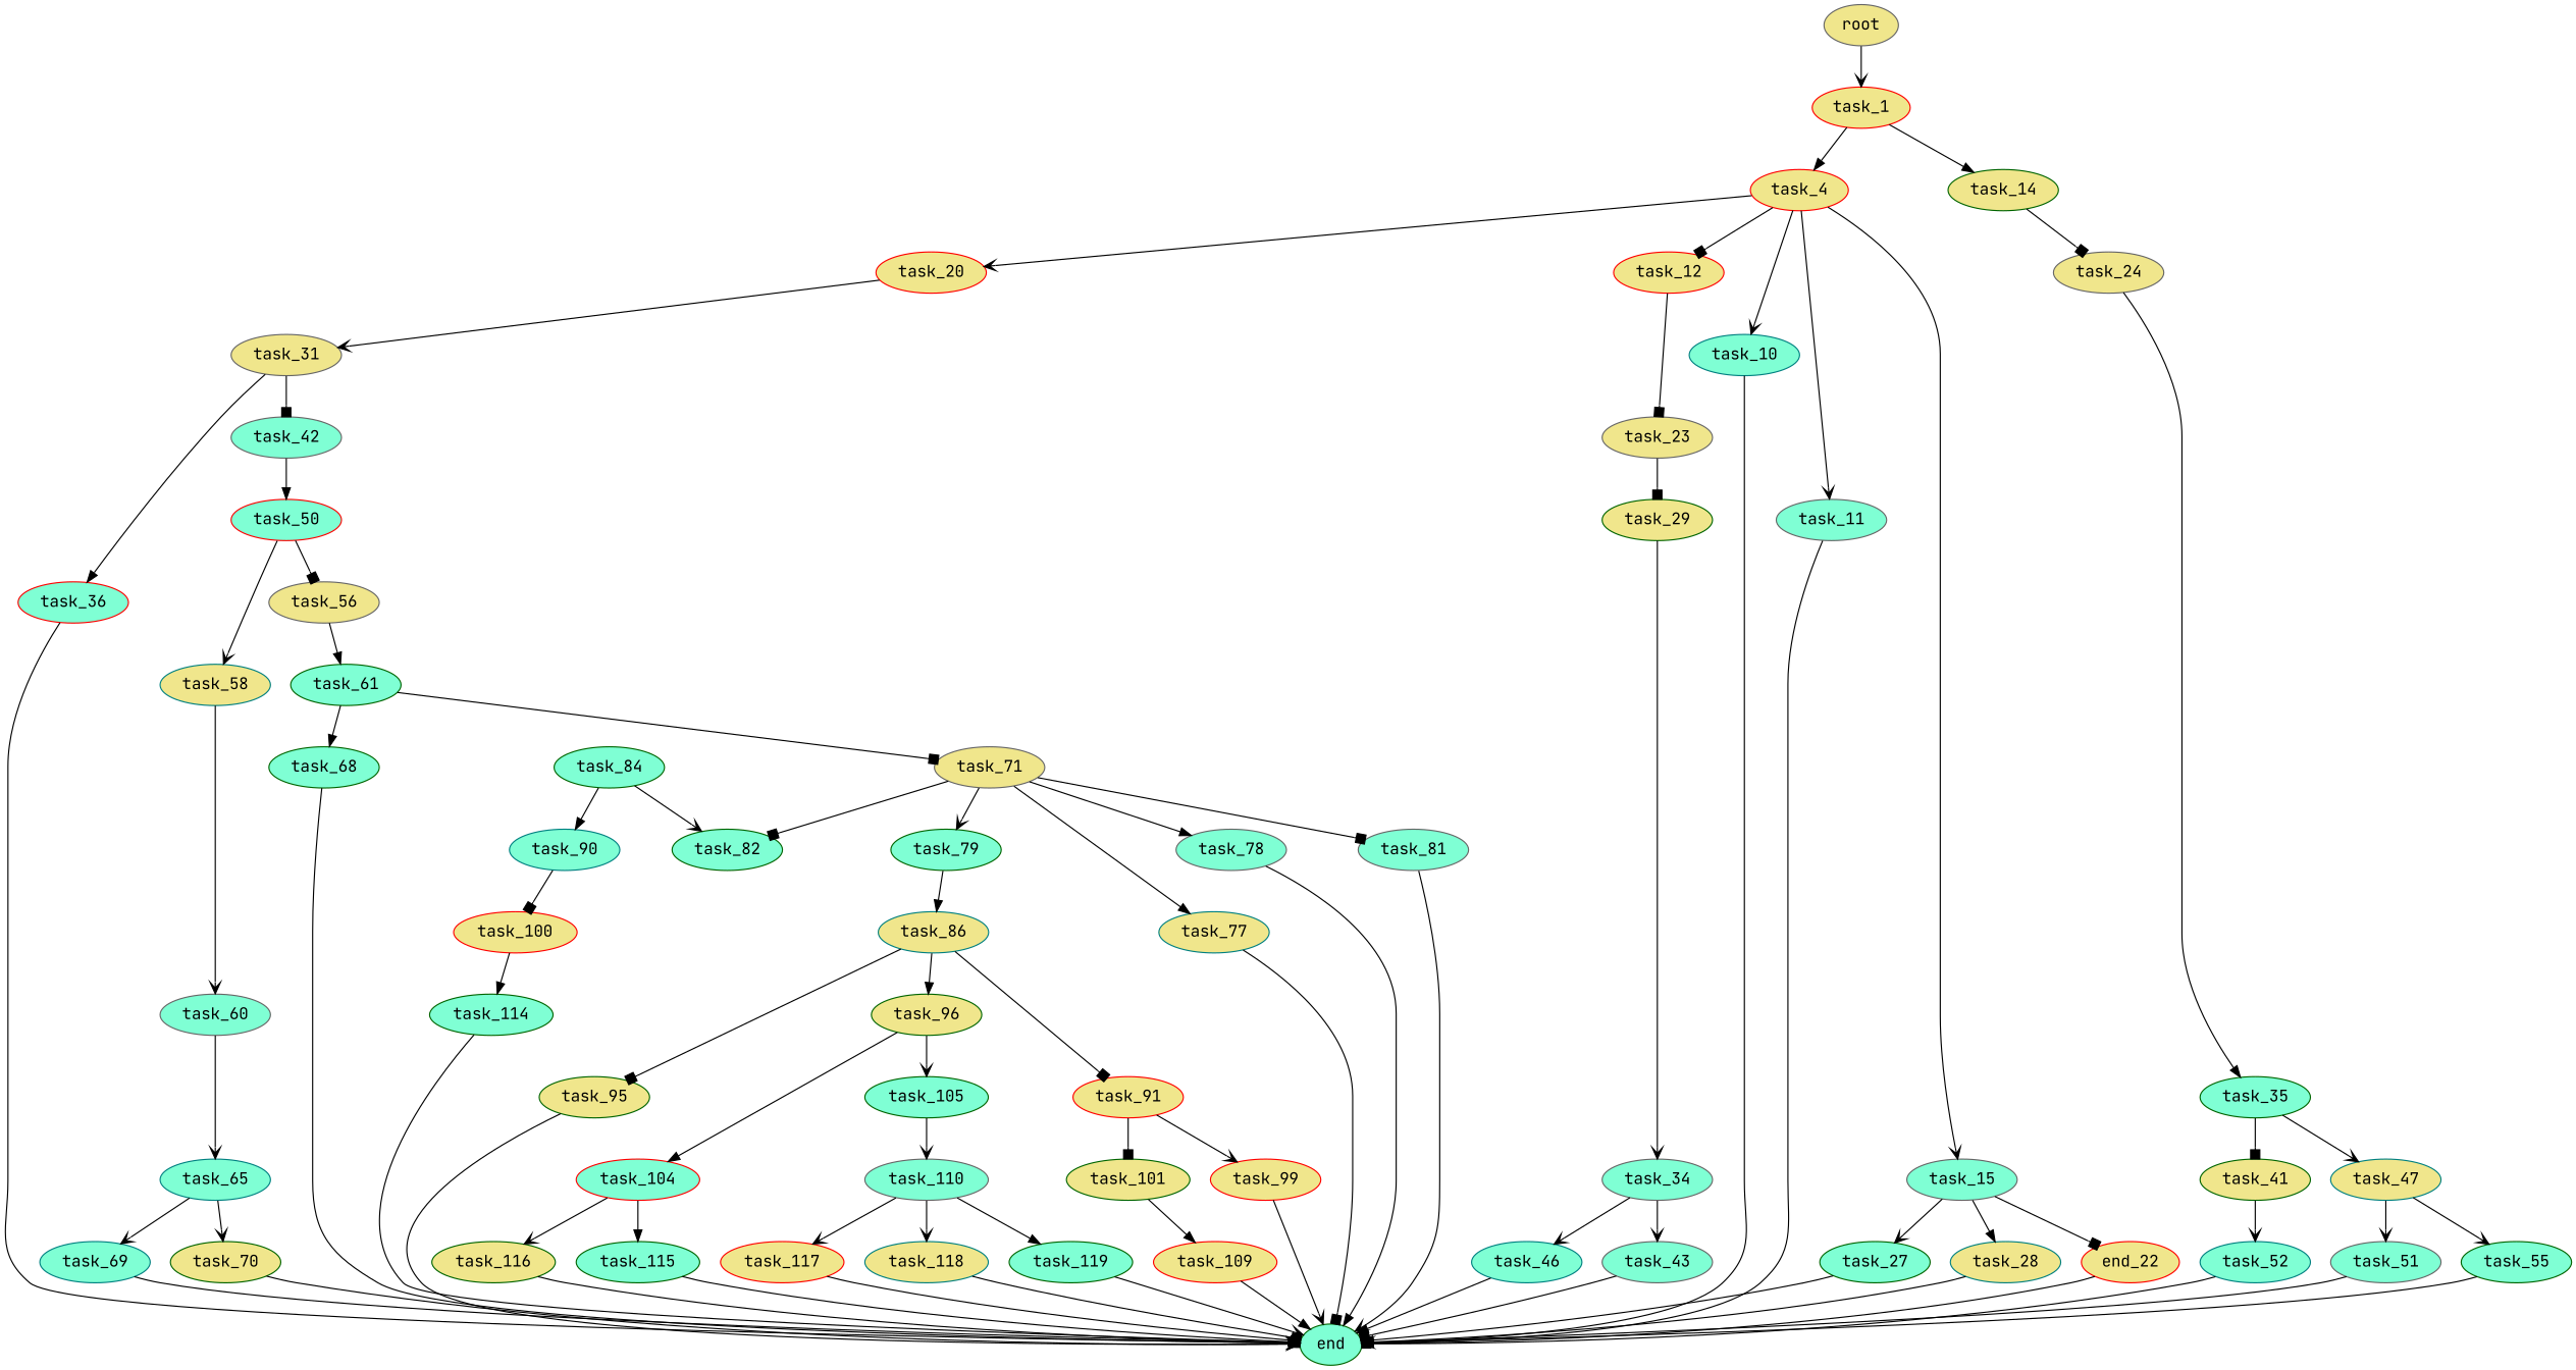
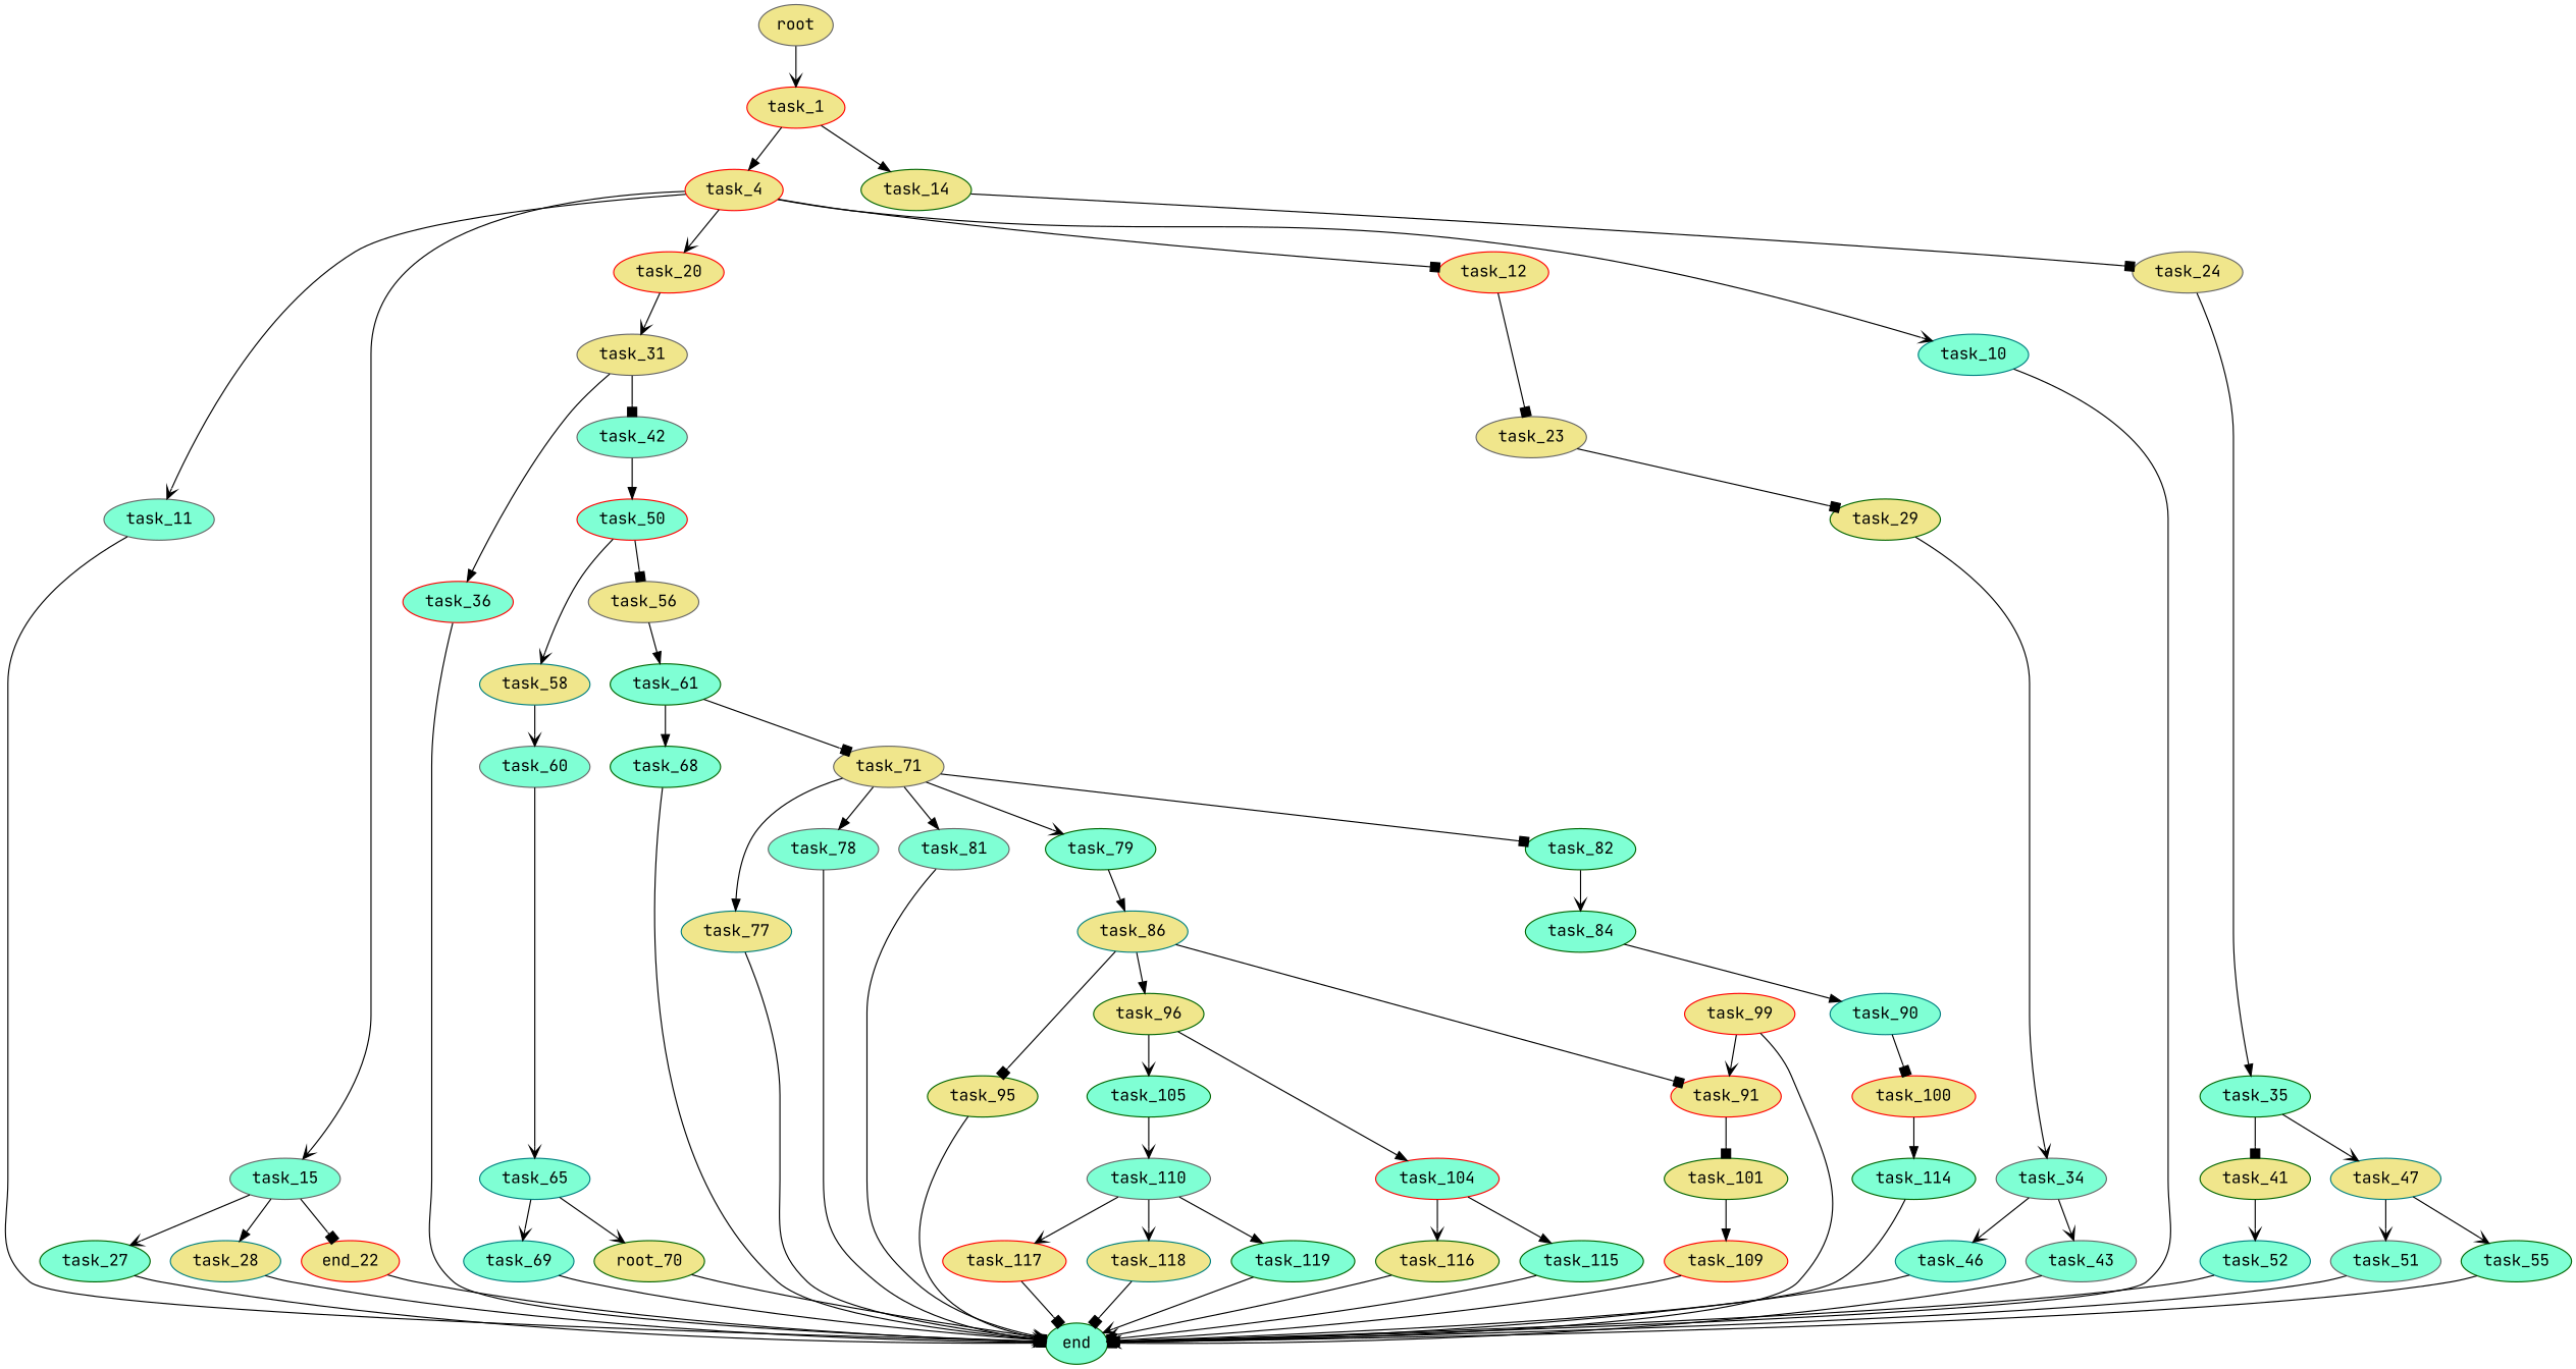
  digraph {
    fontname="JetBrains Mono"
    node [color=darkgreen fillcolor=aquamarine fontname="JetBrains Mono" style=filled]
    edge [arrowhead=vee fontname="JetBrains Mono"]
    root [color=gray40 fillcolor=khaki]
    task_1 [color=red fillcolor=khaki]
    task_4 [color=red fillcolor=khaki]
    task_14 [fillcolor=khaki]
    task_10 [color=teal]
    task_11 [color=gray40]
    task_12 [color=red fillcolor=khaki]
    task_15 [color=gray40]
    task_20 [color=red fillcolor=khaki]
    task_24 [color=gray40 fillcolor=khaki]
    end
    task_23 [color=gray40 fillcolor=khaki]
    n13 [color=red fillcolor=khaki label=end_22]
    task_27
    task_28 [color=teal fillcolor=khaki]
    task_31 [color=gray40 fillcolor=khaki]
    task_35
    task_29 [fillcolor=khaki]
    task_36 [color=red]
    task_42 [color=gray40]
    task_34 [color=gray40]
    task_41 [fillcolor=khaki]
    task_47 [color=teal fillcolor=khaki]
    task_50 [color=red]
    task_43 [color=gray40]
    task_46 [color=teal]
    task_52 [color=teal]
    task_51 [color=gray40]
    task_55
    task_56 [color=gray40 fillcolor=khaki]
    task_58 [color=teal fillcolor=khaki]
    task_61
    task_60 [color=gray40]
    task_68
    task_71 [color=gray40 fillcolor=khaki]
    task_65 [color=teal]
    task_77 [color=teal fillcolor=khaki]
    task_78 [color=gray40]
    task_79
    task_81 [color=gray40]
    task_82
    task_69 [color=teal]
-   task_70 [fillcolor=khaki]
+   task_70 [fillcolor=khaki label=root_70]
    task_86 [color=teal fillcolor=khaki]
    task_84
    task_91 [color=red fillcolor=khaki]
    task_95 [fillcolor=khaki]
    task_96 [fillcolor=khaki]
    task_90 [color=teal]
    task_99 [color=red fillcolor=khaki]
    task_101 [fillcolor=khaki]
    task_104 [color=red]
    task_105
    task_100 [color=red fillcolor=khaki]
    task_114
    task_109 [color=red fillcolor=khaki]
    task_115
    task_116 [fillcolor=khaki]
    task_110 [color=gray40]
    task_117 [color=red fillcolor=khaki]
    task_118 [color=teal fillcolor=khaki]
    task_119
    root -> task_1
    task_1 -> task_4 [arrowhead=normal]
    task_1 -> task_14 [arrowhead=normal]
    task_4 -> task_10
    task_4 -> task_11
    task_4 -> task_12 [arrowhead=box]
    task_4 -> task_15
    task_4 -> task_20
    task_14 -> task_24 [arrowhead=box]
    task_10 -> end [arrowhead=normal]
    task_11 -> end [arrowhead=normal]
    task_12 -> task_23 [arrowhead=box]
    task_15 -> n13 [arrowhead=box]
    task_15 -> task_27
    task_15 -> task_28 [arrowhead=normal]
    task_20 -> task_31
    task_24 -> task_35 [arrowhead=normal]
    task_23 -> task_29 [arrowhead=box]
    n13 -> end [arrowhead=box]
    task_27 -> end [arrowhead=normal]
    task_28 -> end [arrowhead=box]
    task_31 -> task_36 [arrowhead=normal]
    task_31 -> task_42 [arrowhead=box]
    task_35 -> task_41 [arrowhead=box]
    task_35 -> task_47
    task_29 -> task_34
    task_36 -> end
    task_42 -> task_50 [arrowhead=normal]
    task_34 -> task_43
    task_34 -> task_46
    task_41 -> task_52
    task_47 -> task_51
    task_47 -> task_55
    task_50 -> task_56 [arrowhead=box]
    task_50 -> task_58
    task_43 -> end [arrowhead=box]
    task_46 -> end [arrowhead=normal]
    task_52 -> end [arrowhead=normal]
    task_51 -> end [arrowhead=box]
    task_55 -> end
    task_56 -> task_61 [arrowhead=normal]
    task_58 -> task_60
    task_61 -> task_68 [arrowhead=normal]
    task_61 -> task_71 [arrowhead=box]
    task_60 -> task_65
    task_68 -> end
    task_71 -> task_77 [arrowhead=normal]
    task_71 -> task_78 [arrowhead=normal]
    task_71 -> task_79
-   task_71 -> task_81 [arrowhead=box]
+   task_71 -> task_81 [arrowhead=normal]
    task_71 -> task_82 [arrowhead=box]
    task_65 -> task_69
    task_65 -> task_70
    task_77 -> end [arrowhead=box]
    task_78 -> end [arrowhead=normal]
    task_79 -> task_86 [arrowhead=normal]
    task_81 -> end
-   task_84 -> task_82
+   task_82 -> task_84
    task_69 -> end [arrowhead=box]
    task_70 -> end
    task_86 -> task_91 [arrowhead=box]
    task_86 -> task_95 [arrowhead=box]
    task_86 -> task_96 [arrowhead=normal]
    task_84 -> task_90 [arrowhead=normal]
-   task_91 -> task_99
+   task_99 -> task_91
    task_91 -> task_101 [arrowhead=box]
    task_95 -> end
    task_96 -> task_104 [arrowhead=normal]
    task_96 -> task_105
    task_90 -> task_100 [arrowhead=box]
    task_99 -> end
    task_101 -> task_109 [arrowhead=normal]
    task_104 -> task_115 [arrowhead=normal]
    task_104 -> task_116
    task_105 -> task_110
    task_100 -> task_114 [arrowhead=normal]
    task_114 -> end [arrowhead=normal]
    task_109 -> end [arrowhead=normal]
    task_115 -> end [arrowhead=box]
    task_116 -> end
    task_110 -> task_117
    task_110 -> task_118
    task_110 -> task_119 [arrowhead=normal]
    task_117 -> end [arrowhead=box]
    task_118 -> end [arrowhead=box]
    task_119 -> end
  }
